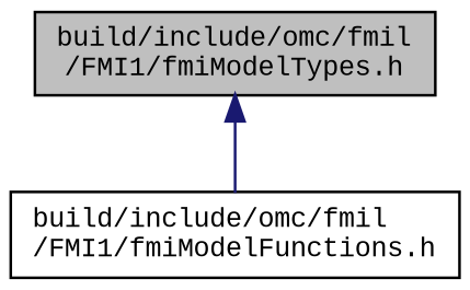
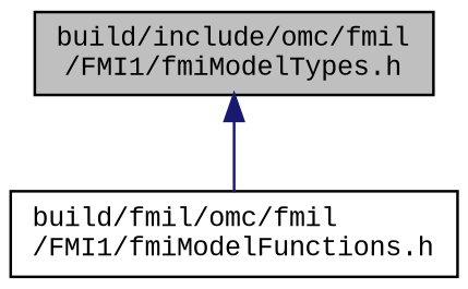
  digraph {
    fontname="Liberation Mono"
    node [color=black fontname="Liberation Mono" fontsize=10 shape=record style=filled]
    n1 [fillcolor=grey75 fontcolor=black height=0.2 label="build/include/omc/fmil\l/FMI1/fmiModelTypes.h" width=0.4]
-   n2 [fillcolor=white height=0.2 label="build/include/omc/fmil\l/FMI1/fmiModelFunctions.h" width=0.4]
+   n2 [fillcolor=white height=0.2 label="build/fmil/omc/fmil\l/FMI1/fmiModelFunctions.h" width=0.4]
    n1 -> n2 [color=midnightblue dir=back fontname="Liberation Mono" fontsize=10 labelfontname=Helvetica labelfontsize=10 style=solid]
  }
